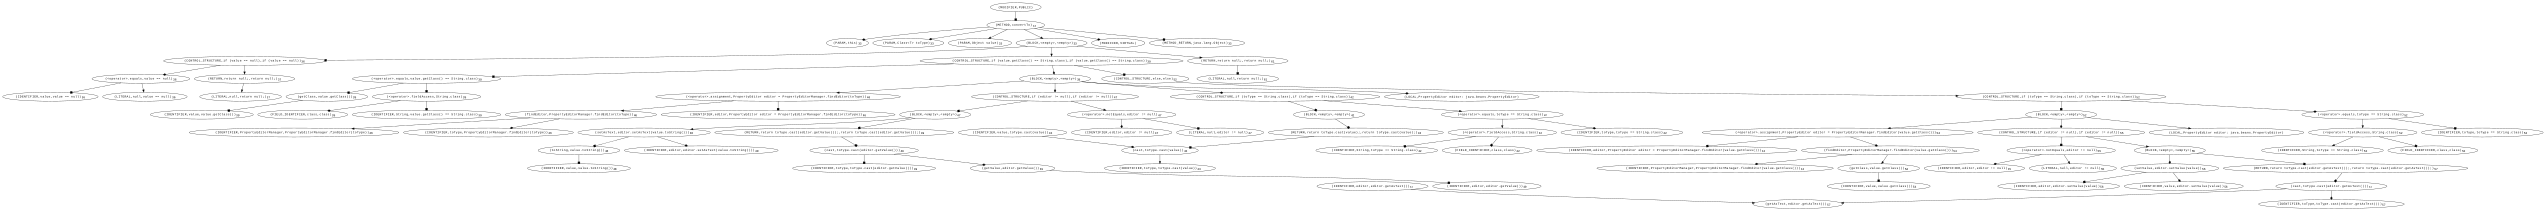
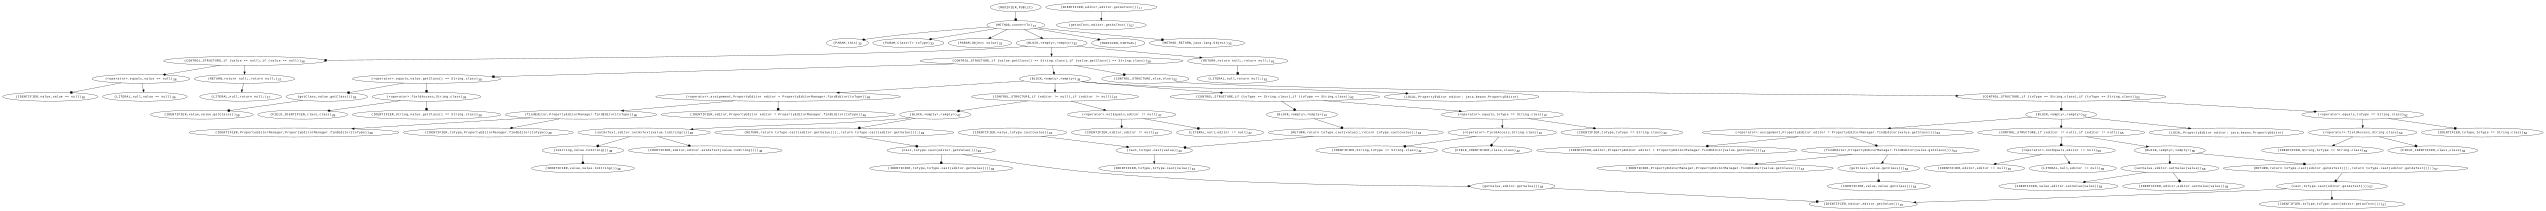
  digraph {
    fontname="Liberation Mono"
    node [fontname="Liberation Mono"]
    edge [arrowhead=box fontname="Liberation Mono"]
    n1 [label=<(METHOD,convertTo)<SUB>33</SUB>>]
    n2 [label=<(PARAM,this)<SUB>33</SUB>>]
    n3 [label=<(PARAM,Class&lt;T&gt; toType)<SUB>33</SUB>>]
    n4 [label=<(PARAM,Object value)<SUB>33</SUB>>]
    n5 [label=<(BLOCK,&lt;empty&gt;,&lt;empty&gt;)<SUB>33</SUB>>]
    n6 [label=<(MODIFIER,VIRTUAL)>]
    n7 [label=<(METHOD_RETURN,java.lang.Object)<SUB>33</SUB>>]
    n8 [label=<(CONTROL_STRUCTURE,if (value == null),if (value == null))<SUB>36</SUB>>]
    n9 [label=<(CONTROL_STRUCTURE,if (value.getClass() == String.class),if (value.getClass() == String.class))<SUB>39</SUB>>]
    n10 [label=<(RETURN,return null;,return null;)<SUB>61</SUB>>]
    n11 [label=<(MODIFIER,PUBLIC)>]
    n12 [label=<(&lt;operator&gt;.equals,value == null)<SUB>36</SUB>>]
    n13 [label=<(RETURN,return null;,return null;)<SUB>37</SUB>>]
    n14 [label=<(&lt;operator&gt;.equals,value.getClass() == String.class)<SUB>39</SUB>>]
    n15 [label=<(BLOCK,&lt;empty&gt;,&lt;empty&gt;)<SUB>39</SUB>>]
    n16 [label=<(CONTROL_STRUCTURE,else,else)<SUB>52</SUB>>]
    n17 [label=<(LITERAL,null,return null;)<SUB>61</SUB>>]
    n18 [label=<(IDENTIFIER,value,value == null)<SUB>36</SUB>>]
    n19 [label=<(LITERAL,null,value == null)<SUB>36</SUB>>]
    n20 [label=<(LITERAL,null,return null;)<SUB>37</SUB>>]
    n21 [label=<(getClass,value.getClass())<SUB>39</SUB>>]
    n22 [label=<(&lt;operator&gt;.fieldAccess,String.class)<SUB>39</SUB>>]
    n23 [label=<(CONTROL_STRUCTURE,if (toType == String.class),if (toType == String.class))<SUB>42</SUB>>]
    n24 [label=<(LOCAL,PropertyEditor editor: java.beans.PropertyEditor)>]
    n25 [label=<(&lt;operator&gt;.assignment,PropertyEditor editor = PropertyEditorManager.findEditor(toType))<SUB>46</SUB>>]
    n26 [label=<(CONTROL_STRUCTURE,if (editor != null),if (editor != null))<SUB>47</SUB>>]
    n27 [label=<(CONTROL_STRUCTURE,if (toType == String.class),if (toType == String.class))<SUB>52</SUB>>]
    n28 [label=<(IDENTIFIER,value,value.getClass())<SUB>39</SUB>>]
    n29 [label=<(IDENTIFIER,String,value.getClass() == String.class)<SUB>39</SUB>>]
    n30 [label=<(FIELD_IDENTIFIER,class,class)<SUB>39</SUB>>]
    n31 [label=<(&lt;operator&gt;.equals,toType == String.class)<SUB>42</SUB>>]
    n32 [label=<(BLOCK,&lt;empty&gt;,&lt;empty&gt;)<SUB>42</SUB>>]
    n33 [label=<(IDENTIFIER,editor,PropertyEditor editor = PropertyEditorManager.findEditor(toType))<SUB>46</SUB>>]
    n34 [label=<(findEditor,PropertyEditorManager.findEditor(toType))<SUB>46</SUB>>]
    n35 [label=<(&lt;operator&gt;.notEquals,editor != null)<SUB>47</SUB>>]
    n36 [label=<(BLOCK,&lt;empty&gt;,&lt;empty&gt;)<SUB>47</SUB>>]
    n37 [label=<(IDENTIFIER,toType,toType == String.class)<SUB>42</SUB>>]
    n38 [label=<(&lt;operator&gt;.fieldAccess,String.class)<SUB>42</SUB>>]
    n39 [label=<(RETURN,return toType.cast(value);,return toType.cast(value);)<SUB>43</SUB>>]
    n40 [label=<(IDENTIFIER,String,toType == String.class)<SUB>42</SUB>>]
    n41 [label=<(FIELD_IDENTIFIER,class,class)<SUB>42</SUB>>]
    n42 [label=<(cast,toType.cast(value))<SUB>43</SUB>>]
    n43 [label=<(IDENTIFIER,toType,toType.cast(value))<SUB>43</SUB>>]
    n44 [label=<(IDENTIFIER,value,toType.cast(value))<SUB>43</SUB>>]
    n45 [label=<(IDENTIFIER,PropertyEditorManager,PropertyEditorManager.findEditor(toType))<SUB>46</SUB>>]
    n46 [label=<(IDENTIFIER,toType,PropertyEditorManager.findEditor(toType))<SUB>46</SUB>>]
    n47 [label=<(IDENTIFIER,editor,editor != null)<SUB>47</SUB>>]
    n48 [label=<(LITERAL,null,editor != null)<SUB>47</SUB>>]
    n49 [label=<(setAsText,editor.setAsText(value.toString()))<SUB>48</SUB>>]
    n50 [label=<(RETURN,return toType.cast(editor.getValue());,return toType.cast(editor.getValue());)<SUB>49</SUB>>]
    n51 [label=<(IDENTIFIER,editor,editor.setAsText(value.toString()))<SUB>40</SUB>>]
    n52 [label=<(toString,value.toString())<SUB>48</SUB>>]
    n53 [label=<(cast,toType.cast(editor.getValue()))<SUB>49</SUB>>]
    n54 [label=<(IDENTIFIER,value,value.toString())<SUB>48</SUB>>]
    n55 [label=<(IDENTIFIER,toType,toType.cast(editor.getValue()))<SUB>49</SUB>>]
    n56 [label=<(getValue,editor.getValue())<SUB>49</SUB>>]
    n57 [label=<(IDENTIFIER,editor,editor.getValue())<SUB>49</SUB>>]
    n58 [label=<(&lt;operator&gt;.equals,toType == String.class)<SUB>52</SUB>>]
    n59 [label=<(BLOCK,&lt;empty&gt;,&lt;empty&gt;)<SUB>52</SUB>>]
    n60 [label=<(IDENTIFIER,toType,toType == String.class)<SUB>52</SUB>>]
    n61 [label=<(&lt;operator&gt;.fieldAccess,String.class)<SUB>52</SUB>>]
    n62 [label=<(LOCAL,PropertyEditor editor: java.beans.PropertyEditor)>]
    n63 [label=<(&lt;operator&gt;.assignment,PropertyEditor editor = PropertyEditorManager.findEditor(value.getClass()))<SUB>54</SUB>>]
    n64 [label=<(CONTROL_STRUCTURE,if (editor != null),if (editor != null))<SUB>55</SUB>>]
    n65 [label=<(IDENTIFIER,String,toType == String.class)<SUB>52</SUB>>]
    n66 [label=<(FIELD_IDENTIFIER,class,class)<SUB>52</SUB>>]
    n67 [label=<(IDENTIFIER,editor,PropertyEditor editor = PropertyEditorManager.findEditor(value.getClass()))<SUB>54</SUB>>]
    n68 [label=<(findEditor,PropertyEditorManager.findEditor(value.getClass()))<SUB>54</SUB>>]
    n69 [label=<(&lt;operator&gt;.notEquals,editor != null)<SUB>55</SUB>>]
    n70 [label=<(BLOCK,&lt;empty&gt;,&lt;empty&gt;)<SUB>55</SUB>>]
    n71 [label=<(IDENTIFIER,PropertyEditorManager,PropertyEditorManager.findEditor(value.getClass()))<SUB>54</SUB>>]
    n72 [label=<(getClass,value.getClass())<SUB>54</SUB>>]
    n73 [label=<(IDENTIFIER,value,value.getClass())<SUB>54</SUB>>]
    n74 [label=<(IDENTIFIER,editor,editor != null)<SUB>55</SUB>>]
    n75 [label=<(LITERAL,null,editor != null)<SUB>55</SUB>>]
    n76 [label=<(setValue,editor.setValue(value))<SUB>56</SUB>>]
    n77 [label=<(RETURN,return toType.cast(editor.getAsText());,return toType.cast(editor.getAsText());)<SUB>57</SUB>>]
    n78 [label=<(IDENTIFIER,editor,editor.setValue(value))<SUB>56</SUB>>]
    n79 [label=<(IDENTIFIER,value,editor.setValue(value))<SUB>56</SUB>>]
    n80 [label=<(cast,toType.cast(editor.getAsText()))<SUB>57</SUB>>]
    n81 [label=<(IDENTIFIER,toType,toType.cast(editor.getAsText()))<SUB>57</SUB>>]
    n82 [label=<(getAsText,editor.getAsText())<SUB>57</SUB>>]
    n83 [label=<(IDENTIFIER,editor,editor.getAsText())<SUB>57</SUB>>]
    n1 -> n2 [arrowhead=diamond]
    n1 -> n3 [arrowhead=diamond]
    n1 -> n4 [arrowhead=normal]
    n1 -> n5 [arrowhead=normal]
    n1 -> n6 [arrowhead=diamond]
    n1 -> n7
    n5 -> n8
    n5 -> n9 [arrowhead=normal]
    n5 -> n10 [arrowhead=normal]
    n8 -> n12 [arrowhead=diamond]
    n8 -> n13 [arrowhead=normal]
    n9 -> n14
    n9 -> n15 [arrowhead=diamond]
    n9 -> n16
    n10 -> n17
    n11 -> n1
    n12 -> n18
    n12 -> n19 [arrowhead=normal]
    n13 -> n20 [arrowhead=normal]
    n14 -> n21
    n14 -> n22
    n15 -> n23 [arrowhead=diamond]
    n15 -> n24 [arrowhead=diamond]
    n15 -> n25 [arrowhead=normal]
    n15 -> n26 [arrowhead=diamond]
    n16 -> n27 [arrowhead=normal]
    n21 -> n28
    n22 -> n29
    n22 -> n30 [arrowhead=diamond]
    n23 -> n31 [arrowhead=normal]
    n23 -> n32
    n25 -> n33
    n25 -> n34 [arrowhead=normal]
    n26 -> n35 [arrowhead=normal]
    n26 -> n36
    n27 -> n58 [arrowhead=diamond]
    n27 -> n59
    n31 -> n37 [arrowhead=diamond]
    n31 -> n38 [arrowhead=normal]
    n32 -> n39
    n34 -> n45 [arrowhead=normal]
    n34 -> n46 [arrowhead=diamond]
    n35 -> n47 [arrowhead=diamond]
    n35 -> n48
    n36 -> n49 [arrowhead=normal]
    n36 -> n50
    n38 -> n40
    n38 -> n41
    n39 -> n42
    n42 -> n43 [arrowhead=normal]
    n44 -> n42 [arrowhead=diamond]
    n49 -> n51 [arrowhead=diamond]
    n49 -> n52
    n50 -> n53
    n52 -> n54
    n53 -> n55
    n53 -> n56 [arrowhead=diamond]
    n56 -> n57
    n58 -> n60
    n58 -> n61 [arrowhead=normal]
    n59 -> n62 [arrowhead=normal]
    n59 -> n63 [arrowhead=normal]
    n59 -> n64 [arrowhead=diamond]
    n61 -> n65 [arrowhead=normal]
    n61 -> n66
    n63 -> n67
    n63 -> n68 [arrowhead=diamond]
    n64 -> n69
    n64 -> n70 [arrowhead=normal]
    n68 -> n71 [arrowhead=diamond]
    n68 -> n72 [arrowhead=normal]
    n69 -> n74 [arrowhead=diamond]
    n69 -> n75 [arrowhead=normal]
    n70 -> n76 [arrowhead=diamond]
    n70 -> n77
    n72 -> n73
    n76 -> n78
    n76 -> n79 [arrowhead=diamond]
    n77 -> n80
    n80 -> n81 [arrowhead=diamond]
-   n80 -> n82 [arrowhead=normal]
+   n80 -> n57 [arrowhead=normal]
    n83 -> n82 [arrowhead=normal]
  }
